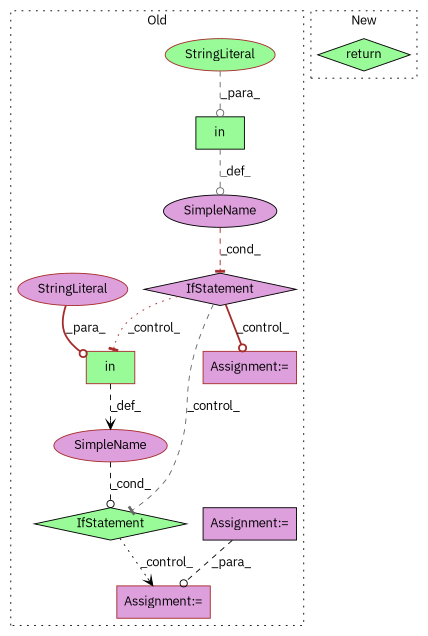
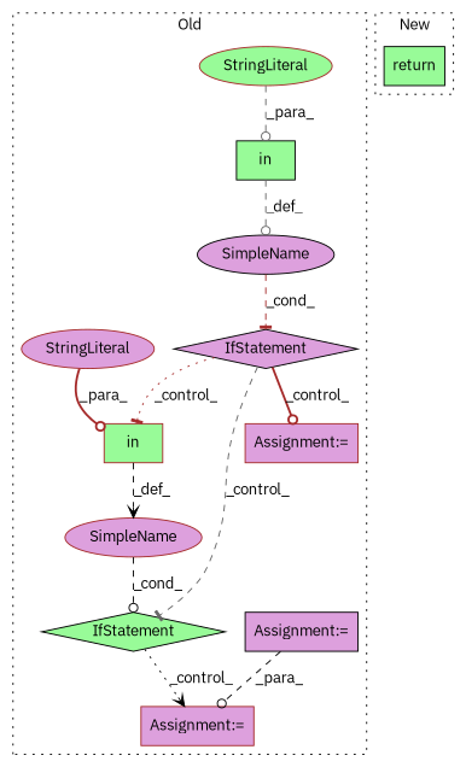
  digraph {
    fontname="IBM Plex Sans"
    node [a=7 l=1 shape=box style=filled fillcolor=plum color=brown fontname="IBM Plex Sans"]
    edge [color=black style=dashed arrowhead=odot fontname="IBM Plex Sans"]
    n1 [a=105 l=22 label=in s=16121 fillcolor=palegreen]
    n2 [a=25 l="8,2" label=IfStatement s="16113,16143" shape=diamond fillcolor=palegreen color=black]
    n3 [label="Assignment:=" s=16174]
    n4 [a=42 label=SimpleName shape=ellipse l=""]
    n5 [a=42 label=SimpleName shape=ellipse color=black l=""]
    n6 [a=25 l="4,2" label=IfStatement s="15924,15989" shape=diamond color=black]
    n7 [label="Assignment:=" s=16264]
    n8 [label="Assignment:=" s=15804 color=black]
    n9 [a=105 l=22 label=in s=15933 fillcolor=palegreen color=black]
    n10 [a=45 l=12 label=StringLiteral s=15933 shape=ellipse fillcolor=palegreen]
    n11 [a=45 l=12 label=StringLiteral s=16121 shape=ellipse]
-   n12 [a=41 l=7 label=return s=16365 shape=diamond fillcolor=palegreen color=black]
+   n12 [a=41 l=7 label=return s=16365 fillcolor=palegreen color=black]
    subgraph cluster_1 {
      label=Old
      style=dotted
      n1
      n2
      n3
      n4
      n5
      n6
      n7
      n8
      n9
      n10
      n11
    }
    subgraph cluster_2 {
      label=New
      style=dotted
      n12
    }
    n1 -> n4 [label=_def_ arrowhead=vee]
    n2 -> n3 [label=_control_ style=dotted arrowhead=vee]
    n4 -> n2 [label=_cond_]
    n5 -> n6 [label=_cond_ color=brown arrowhead=tee]
    n6 -> n1 [label=_control_ color=brown style=dotted arrowhead=tee]
    n6 -> n2 [label=_control_ color=gray40 arrowhead=tee]
    n6 -> n7 [label=_control_ color=brown style=bold]
    n8 -> n3 [label=_para_]
    n9 -> n5 [label=_def_ color=gray40]
    n10 -> n9 [label=_para_ color=gray40]
    n11 -> n1 [label=_para_ color=brown style=bold]
  }
